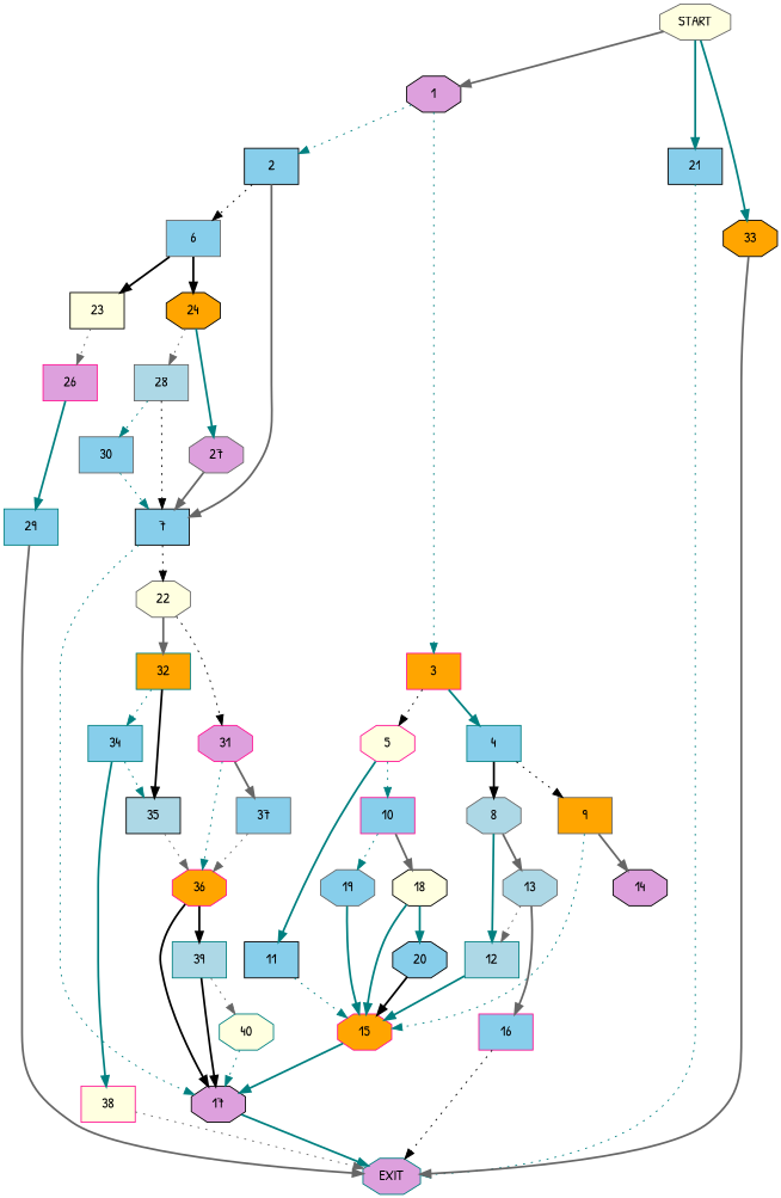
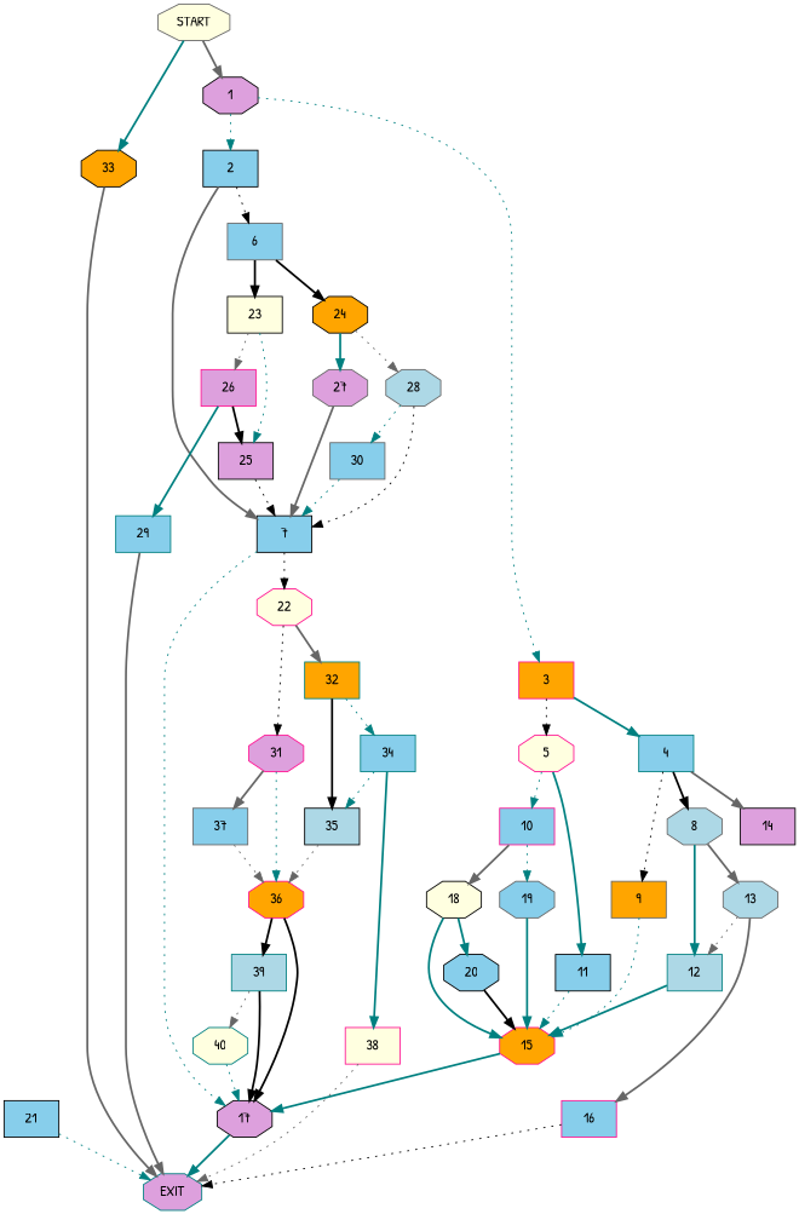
  digraph {
    fontname="Patrick Hand"
    node [color=black fillcolor=skyblue fontname="Patrick Hand" shape=box style=filled]
    edge [color=teal fontname="Patrick Hand" style=bold]
    n1 [color=gray40 fillcolor=lightyellow label=START shape=octagon]
    1 [fillcolor=plum shape=octagon]
    21
    33 [fillcolor=orange shape=octagon]
    2
    3 [color=deeppink fillcolor=orange]
    n7 [color=teal fillcolor=plum label=EXIT shape=octagon]
    6 [color=gray40]
    7
    4 [color=teal]
    5 [color=deeppink fillcolor=lightyellow shape=octagon]
    23 [fillcolor=lightyellow]
    24 [fillcolor=orange shape=octagon]
    17 [fillcolor=plum shape=octagon]
-   22 [color=gray40 fillcolor=lightyellow shape=octagon]
+   22 [color=deeppink fillcolor=lightyellow shape=octagon]
    8 [color=gray40 fillcolor=lightblue shape=octagon]
    9 [color=gray40 fillcolor=orange]
    10 [color=deeppink]
    11
    12 [color=teal fillcolor=lightblue]
    13 [color=gray40 fillcolor=lightblue shape=octagon]
-   14 [fillcolor=plum shape=octagon]
+   14 [fillcolor=plum]
    15 [color=deeppink fillcolor=orange shape=octagon]
    18 [fillcolor=lightyellow shape=octagon]
    19 [color=gray40 shape=octagon]
+   25 [fillcolor=plum]
    26 [color=deeppink fillcolor=plum]
    27 [color=gray40 fillcolor=plum shape=octagon]
-   28 [color=gray40 fillcolor=lightblue]
+   28 [color=gray40 fillcolor=lightblue shape=octagon]
    31 [color=deeppink fillcolor=plum shape=octagon]
    32 [color=teal fillcolor=orange]
    16 [color=deeppink]
    20 [shape=octagon]
    36 [color=deeppink fillcolor=orange shape=octagon]
    37 [color=gray40]
    34 [color=teal]
    35 [fillcolor=lightblue]
    29 [color=teal]
    30 [color=gray40]
    39 [color=teal fillcolor=lightblue]
    38 [color=deeppink fillcolor=lightyellow]
    40 [color=teal fillcolor=lightyellow shape=octagon]
    n1 -> 1 [color=gray40]
-   n1 -> 21
    n1 -> 33
    1 -> 2 [style=dotted]
    1 -> 3 [style=dotted]
    21 -> n7 [style=dotted]
    33 -> n7 [color=gray40]
    2 -> 6 [color=black style=dotted]
    2 -> 7 [color=gray40]
    3 -> 4
    3 -> 5 [color=black style=dotted]
    6 -> 23 [color=black]
    6 -> 24 [color=black]
    7 -> 17 [style=dotted]
    7 -> 22 [color=black style=dotted]
    4 -> 8 [color=black]
    4 -> 9 [color=black style=dotted]
    5 -> 10 [style=dotted]
    5 -> 11
+   23 -> 25 [style=dotted]
    23 -> 26 [color=gray40 style=dotted]
    24 -> 27
    24 -> 28 [color=gray40 style=dotted]
    17 -> n7
    22 -> 31 [color=black style=dotted]
    22 -> 32 [color=gray40]
    8 -> 12
    8 -> 13 [color=gray40]
-   9 -> 14 [color=gray40]
+   4 -> 14 [color=gray40]
    9 -> 15 [style=dotted]
    10 -> 18 [color=gray40]
    10 -> 19 [style=dotted]
    11 -> 15 [style=dotted]
    12 -> 15
    13 -> 12 [color=gray40 style=dotted]
    13 -> 16 [color=gray40]
    15 -> 17
    18 -> 15
    18 -> 20
    19 -> 15
+   25 -> 7 [color=black style=dotted]
+   26 -> 25 [color=black]
    26 -> 29
    27 -> 7 [color=gray40]
    28 -> 7 [color=black style=dotted]
    28 -> 30 [style=dotted]
    31 -> 36 [style=dotted]
    31 -> 37 [color=gray40]
    32 -> 34 [style=dotted]
    32 -> 35 [color=black]
    16 -> n7 [color=black style=dotted]
    20 -> 15 [color=black]
    36 -> 17 [color=black]
    36 -> 39 [color=black]
    37 -> 36 [color=gray40 style=dotted]
    34 -> 35 [style=dotted]
    34 -> 38
    35 -> 36 [color=gray40 style=dotted]
    29 -> n7 [color=gray40]
    30 -> 7 [style=dotted]
    39 -> 17 [color=black]
    39 -> 40 [color=gray40 style=dotted]
    38 -> n7 [color=gray40 style=dotted]
    40 -> 17 [style=dotted]
  }
